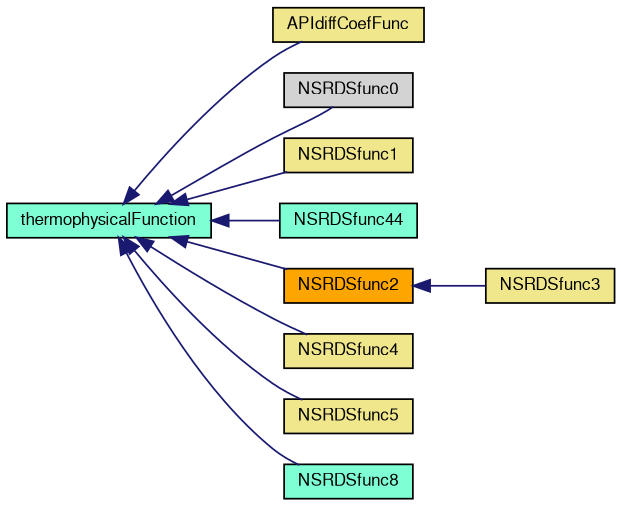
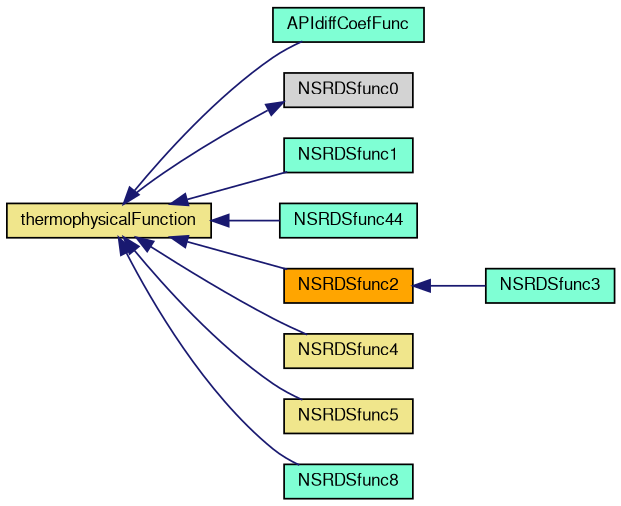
  digraph {
    rankdir=LR
    node [color=black fillcolor=khaki fontname=FreeSans fontsize=10 shape=record style=filled]
    edge [color=midnightblue dir=back fontname=FreeSans fontsize=10 labelfontname=FreeSans labelfontsize=10 style=solid]
-   n1 [fillcolor=aquamarine fontcolor=black height=0.2 label=thermophysicalFunction width=0.4]
-   n2 [height=0.2 label=APIdiffCoefFunc width=0.4]
+   n1 [fontcolor=black height=0.2 label=thermophysicalFunction width=0.4]
+   n2 [fillcolor=aquamarine height=0.2 label=APIdiffCoefFunc width=0.4]
    n3 [fillcolor=lightgrey height=0.2 label=NSRDSfunc0 width=0.4]
-   n4 [height=0.2 label=NSRDSfunc1 width=0.4]
+   n4 [fillcolor=aquamarine height=0.2 label=NSRDSfunc1 width=0.4]
    n5 [fillcolor=aquamarine height=0.2 label=NSRDSfunc44 width=0.4]
    n6 [fillcolor=orange height=0.2 label=NSRDSfunc2 width=0.4]
    n7 [height=0.2 label=NSRDSfunc4 width=0.4]
    n8 [height=0.2 label=NSRDSfunc5 width=0.4]
    n9 [fillcolor=aquamarine height=0.2 label=NSRDSfunc8 width=0.4]
-   n10 [height=0.2 label=NSRDSfunc3 width=0.4]
+   n10 [fillcolor=aquamarine height=0.2 label=NSRDSfunc3 width=0.4]
    n1 -> n2
-   n1 -> n3
+   n3 -> n1
    n1 -> n4
    n1 -> n5
    n1 -> n6
    n1 -> n7
    n1 -> n8
    n1 -> n9
    n6 -> n10
  }
